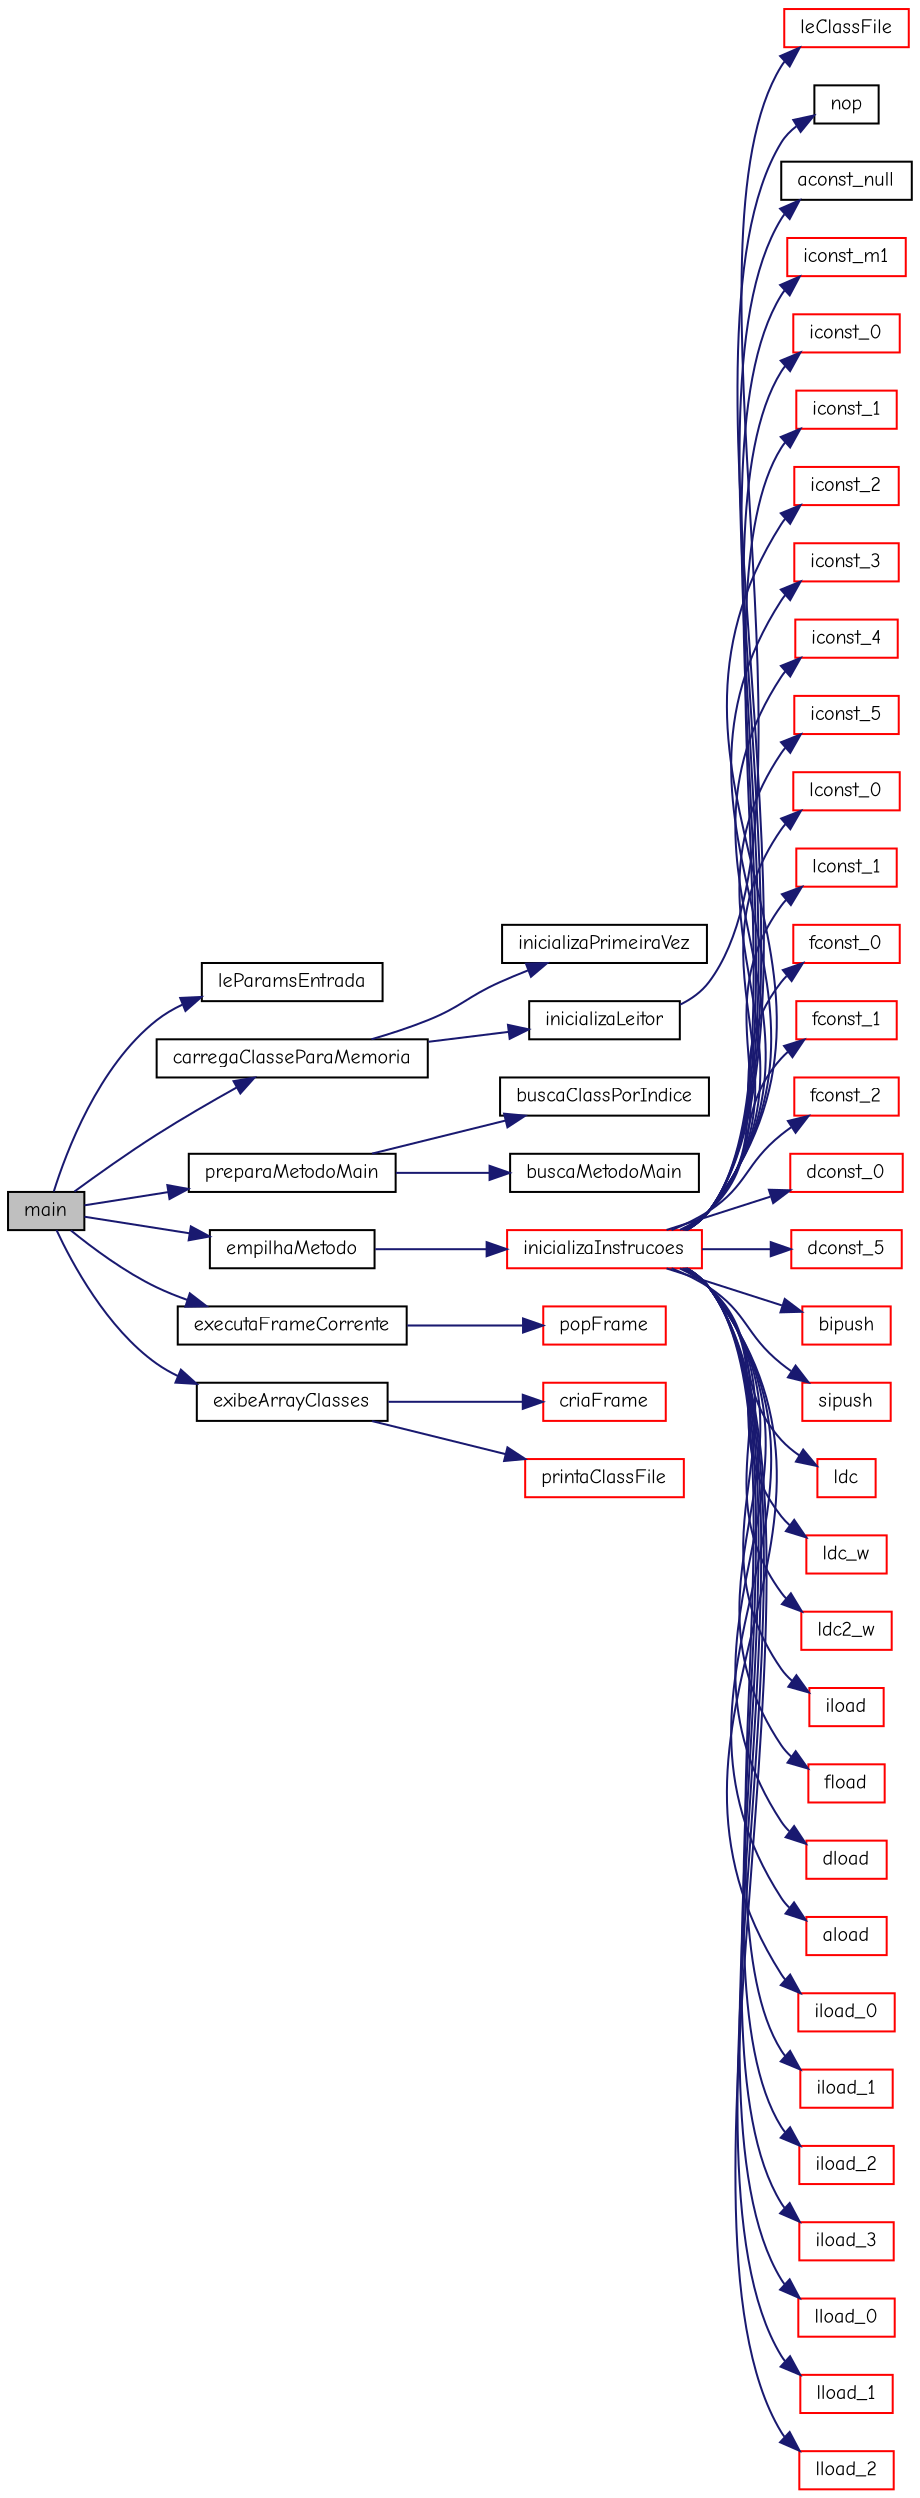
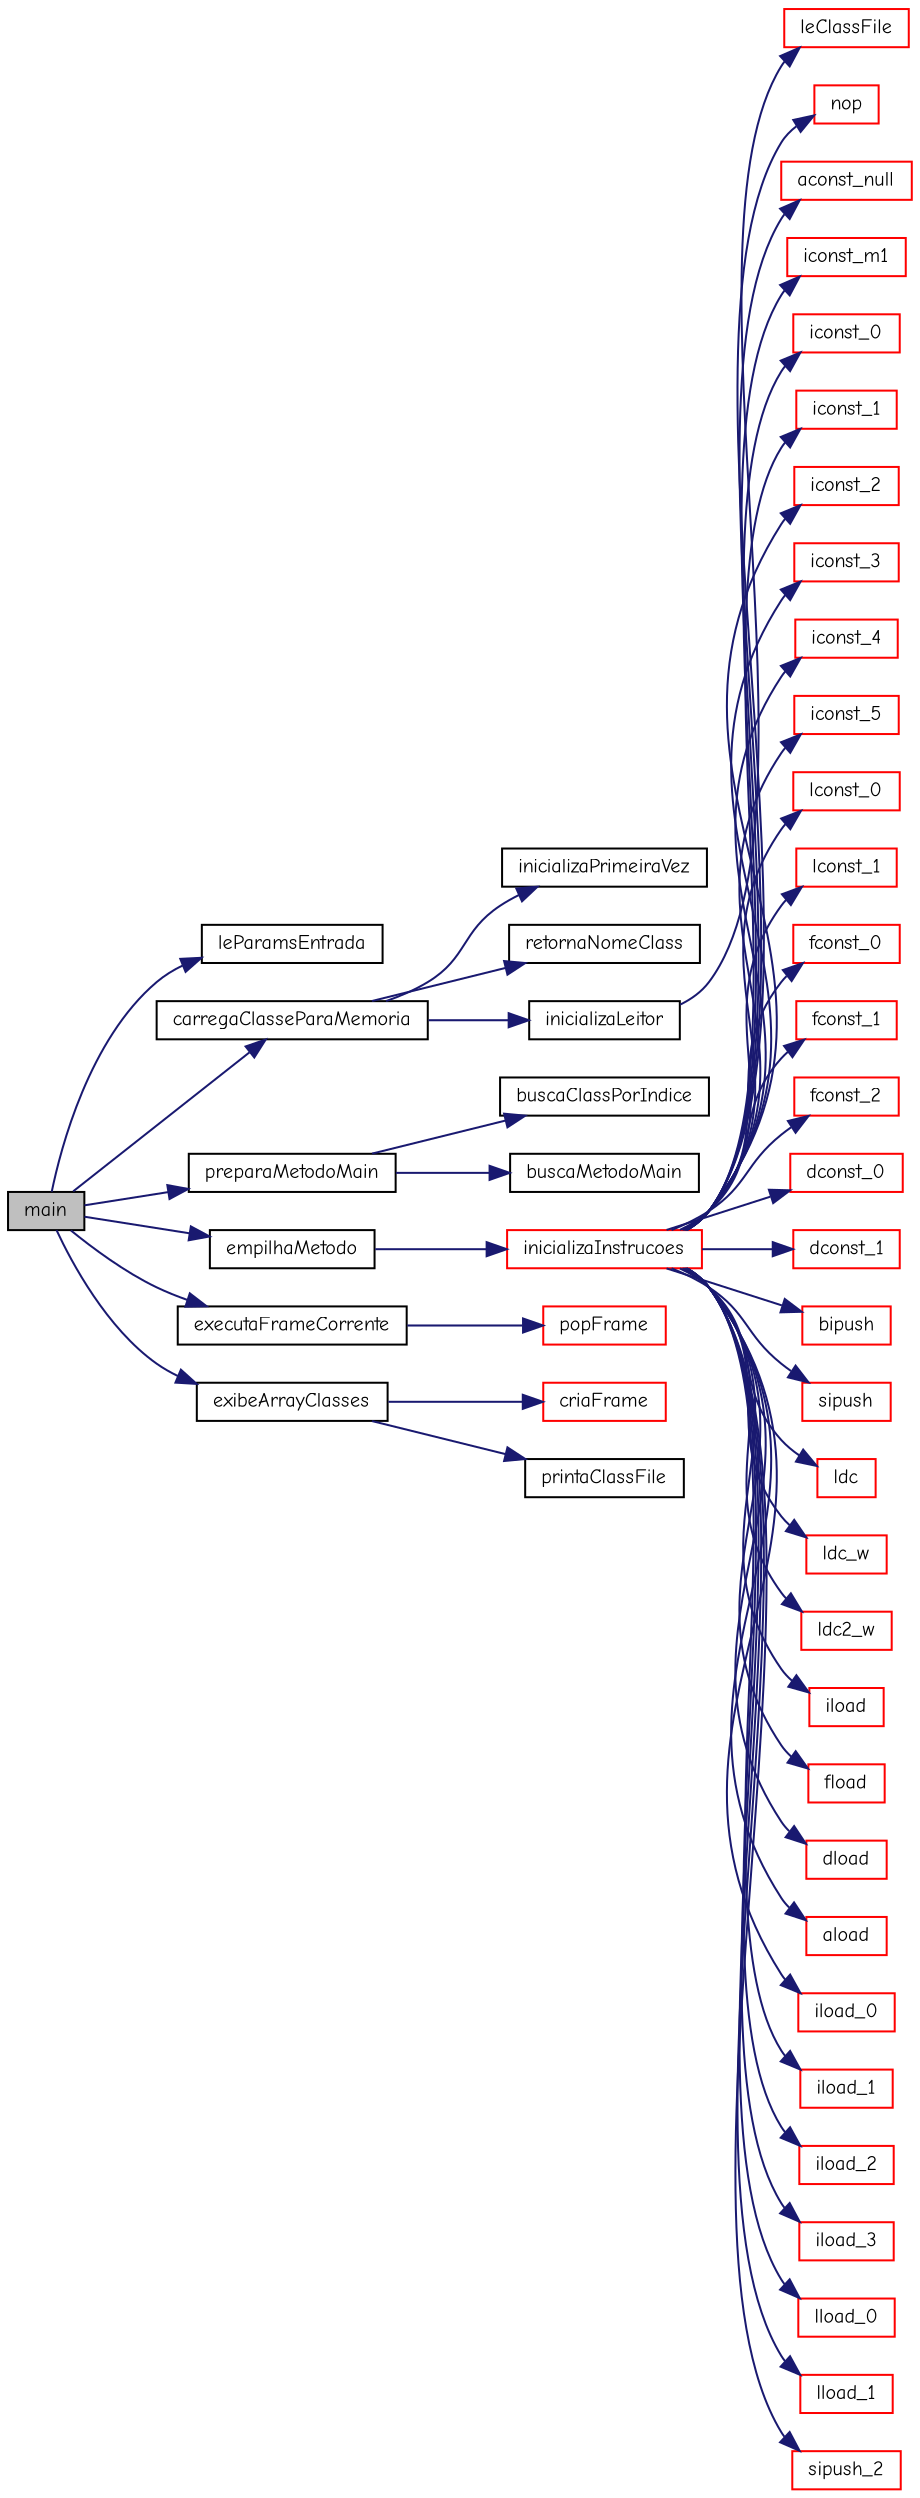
  digraph {
    fontname="Comic Neue"
    rankdir=LR
    node [color=red fillcolor=white fontname="Comic Neue" fontsize=10 shape=record style=filled]
    edge [color=midnightblue fontname="Comic Neue" fontsize=10 labelfontname=Helvetica labelfontsize=10 style=solid]
    n1 [color=black fillcolor=grey75 fontcolor=black height=0.2 label=main width=0.4]
    n2 [color=black height=0.2 label=leParamsEntrada width=0.4]
    n3 [color=black height=0.2 label=carregaClasseParaMemoria width=0.4]
    n4 [color=black height=0.2 label=preparaMetodoMain width=0.4]
    n5 [color=black height=0.2 label=empilhaMetodo width=0.4]
    n6 [color=black height=0.2 label=executaFrameCorrente width=0.4]
    n7 [color=black height=0.2 label=exibeArrayClasses width=0.4]
    n8 [color=black height=0.2 label=inicializaPrimeiraVez width=0.4]
+   n9 [color=black height=0.2 label=retornaNomeClass width=0.4]
    n10 [color=black height=0.2 label=inicializaLeitor width=0.4]
    n11 [color=black height=0.2 label=buscaClassPorIndice width=0.4]
    n12 [color=black height=0.2 label=buscaMetodoMain width=0.4]
    n13 [height=0.2 label=inicializaInstrucoes width=0.4]
    n14 [height=0.2 label=popFrame width=0.4]
    n15 [height=0.2 label=criaFrame width=0.4]
-   n16 [height=0.2 label=printaClassFile width=0.4]
+   n16 [color=black height=0.2 label=printaClassFile width=0.4]
    n17 [height=0.2 label=leClassFile width=0.4]
-   n18 [color=black height=0.2 label=nop width=0.4]
-   n19 [color=black height=0.2 label=aconst_null width=0.4]
+   n18 [height=0.2 label=nop width=0.4]
+   n19 [height=0.2 label=aconst_null width=0.4]
    n20 [height=0.2 label=iconst_m1 width=0.4]
    n21 [height=0.2 label=iconst_0 width=0.4]
    n22 [height=0.2 label=iconst_1 width=0.4]
    n23 [height=0.2 label=iconst_2 width=0.4]
    n24 [height=0.2 label=iconst_3 width=0.4]
    n25 [height=0.2 label=iconst_4 width=0.4]
    n26 [height=0.2 label=iconst_5 width=0.4]
    n27 [height=0.2 label=lconst_0 width=0.4]
    n28 [height=0.2 label=lconst_1 width=0.4]
    n29 [height=0.2 label=fconst_0 width=0.4]
    n30 [height=0.2 label=fconst_1 width=0.4]
    n31 [height=0.2 label=fconst_2 width=0.4]
    n32 [height=0.2 label=dconst_0 width=0.4]
-   n33 [height=0.2 label=dconst_5 width=0.4]
+   n33 [height=0.2 label=dconst_1 width=0.4]
    n34 [height=0.2 label=bipush width=0.4]
    n35 [height=0.2 label=sipush width=0.4]
    n36 [height=0.2 label=ldc width=0.4]
    n37 [height=0.2 label=ldc_w width=0.4]
    n38 [height=0.2 label=ldc2_w width=0.4]
    n39 [height=0.2 label=iload width=0.4]
    n40 [height=0.2 label=fload width=0.4]
    n41 [height=0.2 label=dload width=0.4]
    n42 [height=0.2 label=aload width=0.4]
    n43 [height=0.2 label=iload_0 width=0.4]
    n44 [height=0.2 label=iload_1 width=0.4]
    n45 [height=0.2 label=iload_2 width=0.4]
    n46 [height=0.2 label=iload_3 width=0.4]
    n47 [height=0.2 label=lload_0 width=0.4]
    n48 [height=0.2 label=lload_1 width=0.4]
-   n49 [height=0.2 label=lload_2 width=0.4]
+   n49 [height=0.2 label=sipush_2 width=0.4]
    n1 -> n2
    n1 -> n3
    n1 -> n4
    n1 -> n5
    n1 -> n6
    n1 -> n7
    n3 -> n8
+   n3 -> n9
    n3 -> n10
    n4 -> n11
    n4 -> n12
    n5 -> n13
    n6 -> n14
    n7 -> n15
    n7 -> n16
    n10 -> n17
    n13 -> n18
    n13 -> n19
    n13 -> n20
    n13 -> n21
    n13 -> n22
    n13 -> n23
    n13 -> n24
    n13 -> n25
    n13 -> n26
    n13 -> n27
    n13 -> n28
    n13 -> n29
    n13 -> n30
    n13 -> n31
    n13 -> n32
    n13 -> n33
    n13 -> n34
    n13 -> n35
    n13 -> n36
    n13 -> n37
    n13 -> n38
    n13 -> n39
    n13 -> n40
    n13 -> n41
    n13 -> n42
    n13 -> n43
    n13 -> n44
    n13 -> n45
    n13 -> n46
    n13 -> n47
    n13 -> n48
    n13 -> n49
  }
